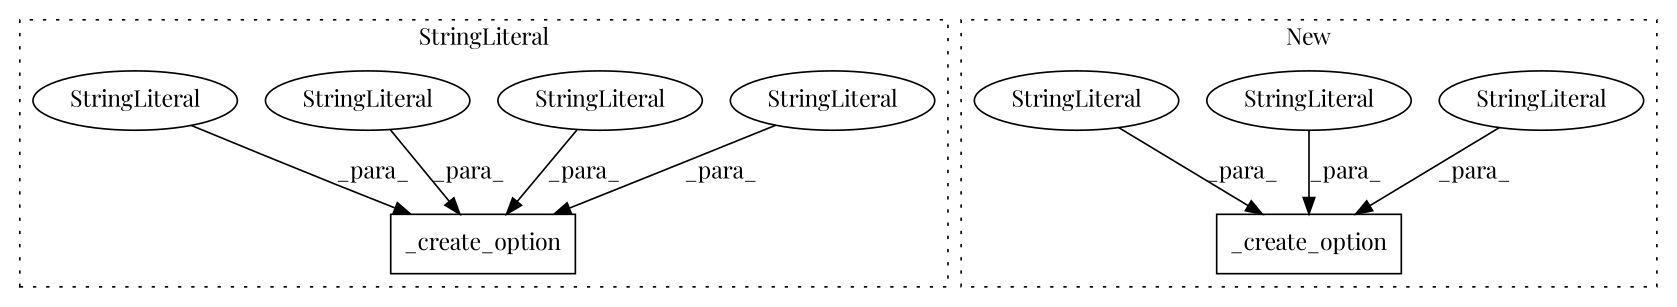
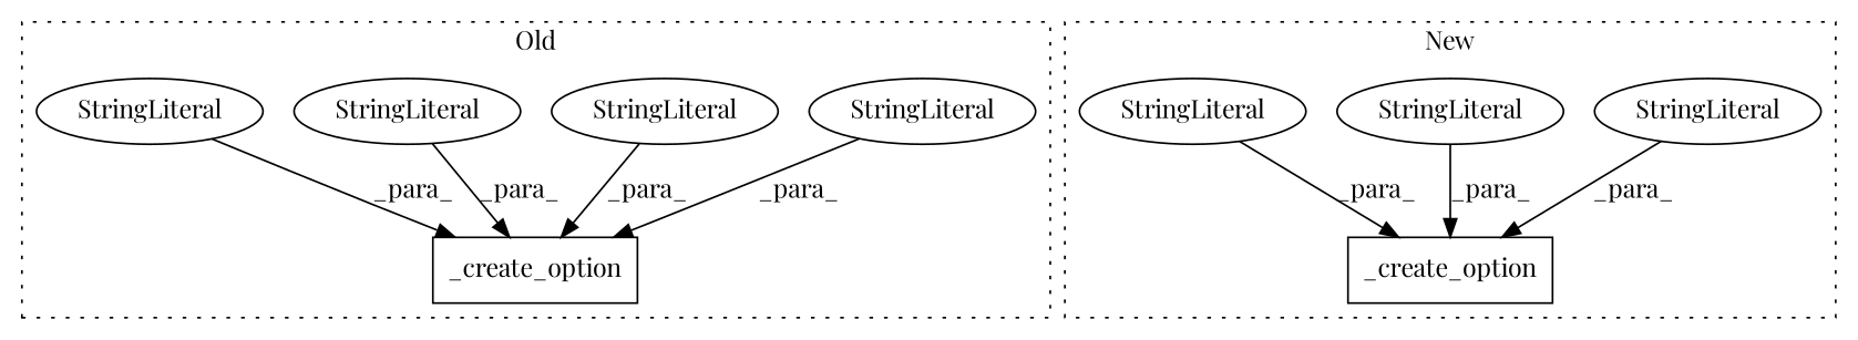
  digraph {
    fontname="Playfair Display"
    node [a=45 l="15,1" shape=ellipse fontname="Playfair Display"]
    edge [fontname="Playfair Display"]
    n1 [a=32 label=_create_option s="9270,9487" shape=box]
    n2 [l=12 label=StringLiteral s=9475]
    n3 [l=28 label=StringLiteral s=9285]
    n4 [l=26 label=StringLiteral s=9448]
    n5 [l=133 label=StringLiteral s=9314]
    n6 [a=32 label=_create_option s="9915,10175" shape=box]
    n7 [l=19 label=StringLiteral s=9930]
    n8 [l=33 label=StringLiteral s=10092]
    n9 [l=141 label=StringLiteral s=9950]
    subgraph cluster_1 {
-     label=StringLiteral
+     label=Old
      style=dotted
      n1
      n2
      n3
      n4
      n5
    }
    subgraph cluster_2 {
      label=New
      style=dotted
      n6
      n7
      n8
      n9
    }
    n2 -> n1 [label=_para_]
    n3 -> n1 [label=_para_]
    n4 -> n1 [label=_para_]
    n5 -> n1 [label=_para_]
    n7 -> n6 [label=_para_]
    n8 -> n6 [label=_para_]
    n9 -> n6 [label=_para_]
  }
